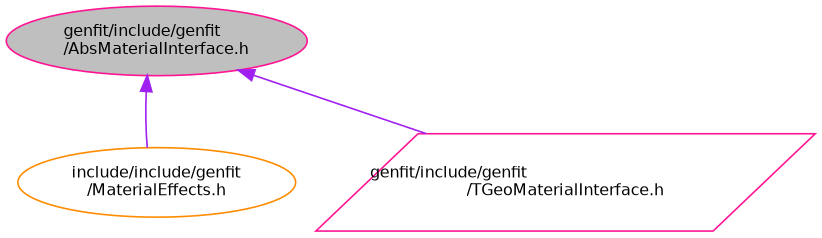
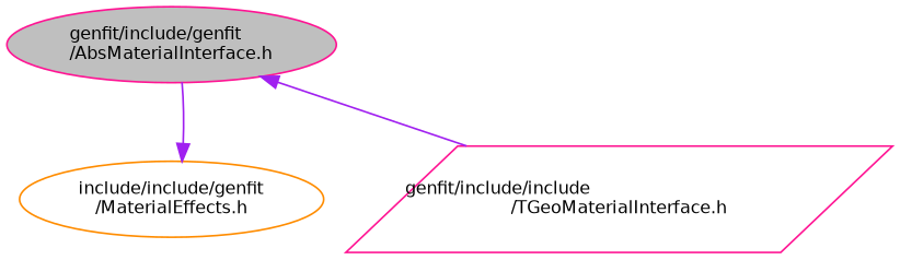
  digraph {
    node [color=deeppink fillcolor=white fontname=Helvetica fontsize=10 shape=ellipse style=filled]
    edge [color=purple dir=back fontname=Helvetica fontsize=10 labelfontname=Helvetica labelfontsize=10 style=solid]
    n1 [fillcolor=grey75 fontcolor=black height=0.2 label="genfit/include/genfit\l/AbsMaterialInterface.h" width=0.4]
    n2 [color=darkorange height=0.2 label="include/include/genfit\l/MaterialEffects.h" width=0.4]
-   n3 [height=0.2 label="genfit/include/genfit\l/TGeoMaterialInterface.h" shape=parallelogram width=0.4]
-   n1 -> n2
+   n3 [height=0.2 label="genfit/include/include\l/TGeoMaterialInterface.h" shape=parallelogram width=0.4]
+   n2 -> n1
    n1 -> n3
  }
